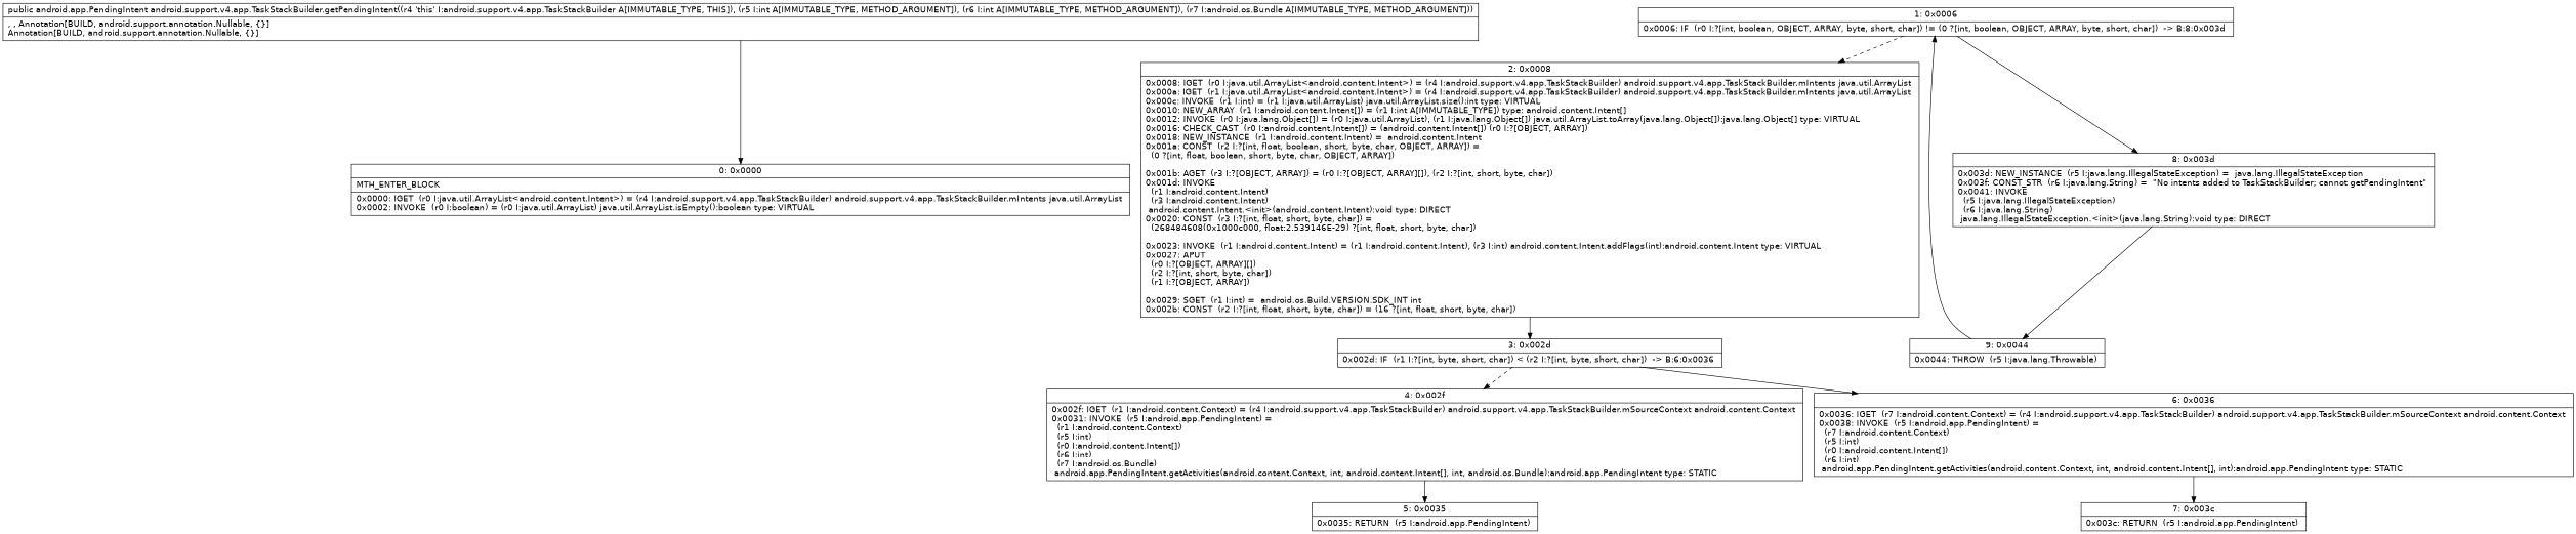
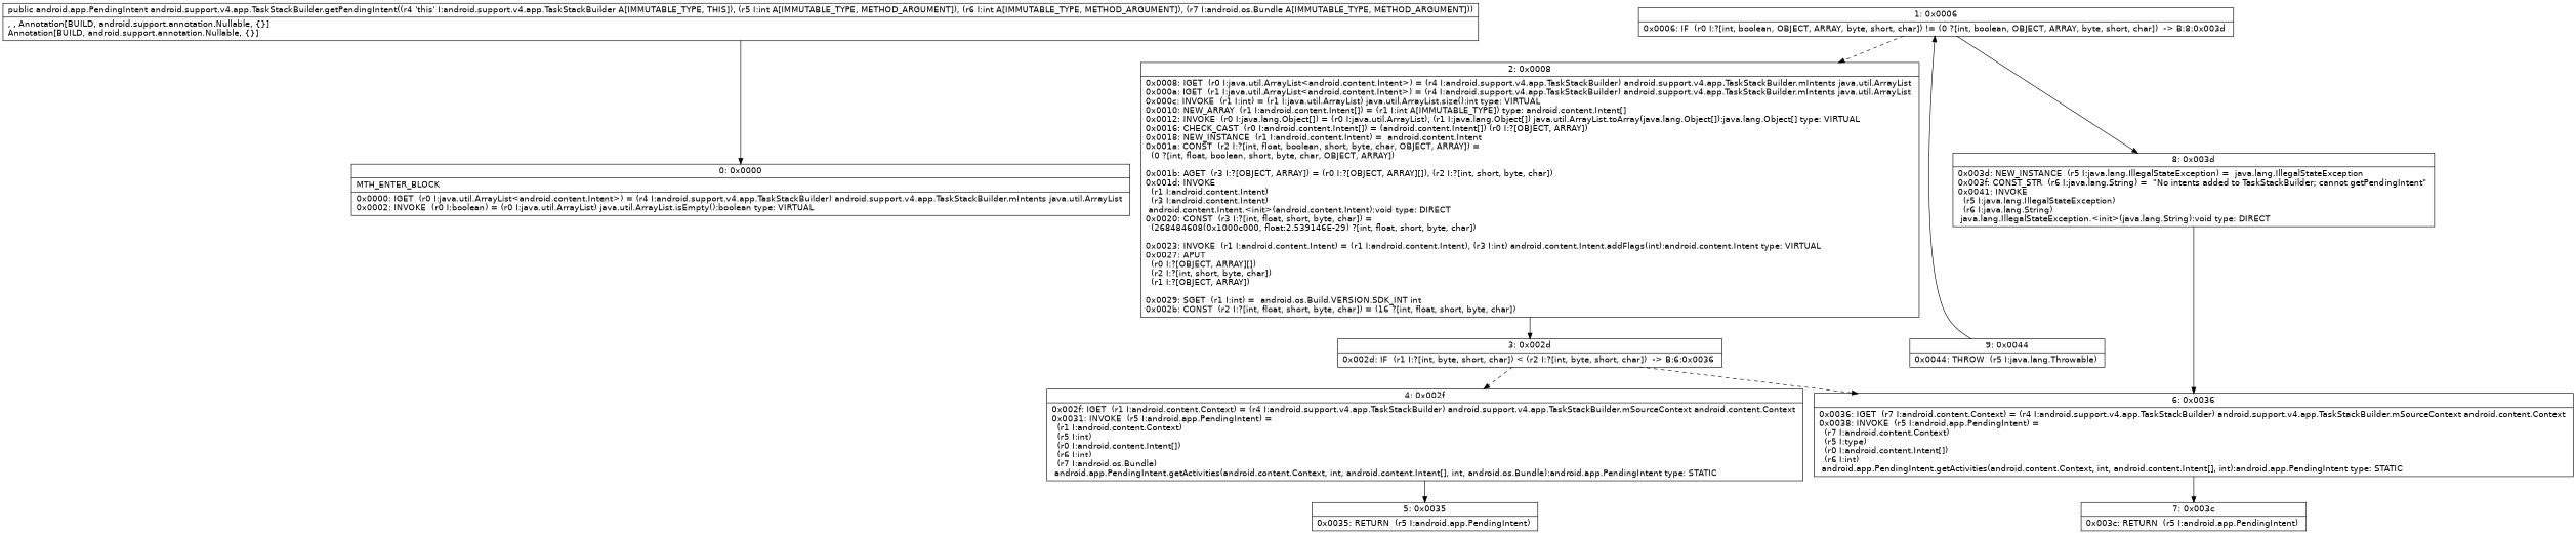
  digraph {
    fontname="DejaVu Sans"
    node [fontname="DejaVu Sans" shape=record]
    edge [fontname="DejaVu Sans"]
    n1 [label="{0\:\ 0x0000|MTH_ENTER_BLOCK\l|0x0000: IGET  (r0 I:java.util.ArrayList\<android.content.Intent\>) = (r4 I:android.support.v4.app.TaskStackBuilder) android.support.v4.app.TaskStackBuilder.mIntents java.util.ArrayList \l0x0002: INVOKE  (r0 I:boolean) = (r0 I:java.util.ArrayList) java.util.ArrayList.isEmpty():boolean type: VIRTUAL \l}"]
    n2 [label="{1\:\ 0x0006|0x0006: IF  (r0 I:?[int, boolean, OBJECT, ARRAY, byte, short, char]) != (0 ?[int, boolean, OBJECT, ARRAY, byte, short, char])  \-\> B:8:0x003d \l}"]
    n3 [label="{2\:\ 0x0008|0x0008: IGET  (r0 I:java.util.ArrayList\<android.content.Intent\>) = (r4 I:android.support.v4.app.TaskStackBuilder) android.support.v4.app.TaskStackBuilder.mIntents java.util.ArrayList \l0x000a: IGET  (r1 I:java.util.ArrayList\<android.content.Intent\>) = (r4 I:android.support.v4.app.TaskStackBuilder) android.support.v4.app.TaskStackBuilder.mIntents java.util.ArrayList \l0x000c: INVOKE  (r1 I:int) = (r1 I:java.util.ArrayList) java.util.ArrayList.size():int type: VIRTUAL \l0x0010: NEW_ARRAY  (r1 I:android.content.Intent[]) = (r1 I:int A[IMMUTABLE_TYPE]) type: android.content.Intent[] \l0x0012: INVOKE  (r0 I:java.lang.Object[]) = (r0 I:java.util.ArrayList), (r1 I:java.lang.Object[]) java.util.ArrayList.toArray(java.lang.Object[]):java.lang.Object[] type: VIRTUAL \l0x0016: CHECK_CAST  (r0 I:android.content.Intent[]) = (android.content.Intent[]) (r0 I:?[OBJECT, ARRAY]) \l0x0018: NEW_INSTANCE  (r1 I:android.content.Intent) =  android.content.Intent \l0x001a: CONST  (r2 I:?[int, float, boolean, short, byte, char, OBJECT, ARRAY]) = \l  (0 ?[int, float, boolean, short, byte, char, OBJECT, ARRAY])\l \l0x001b: AGET  (r3 I:?[OBJECT, ARRAY]) = (r0 I:?[OBJECT, ARRAY][]), (r2 I:?[int, short, byte, char]) \l0x001d: INVOKE  \l  (r1 I:android.content.Intent)\l  (r3 I:android.content.Intent)\l android.content.Intent.\<init\>(android.content.Intent):void type: DIRECT \l0x0020: CONST  (r3 I:?[int, float, short, byte, char]) = \l  (268484608(0x1000c000, float:2.539146E\-29) ?[int, float, short, byte, char])\l \l0x0023: INVOKE  (r1 I:android.content.Intent) = (r1 I:android.content.Intent), (r3 I:int) android.content.Intent.addFlags(int):android.content.Intent type: VIRTUAL \l0x0027: APUT  \l  (r0 I:?[OBJECT, ARRAY][])\l  (r2 I:?[int, short, byte, char])\l  (r1 I:?[OBJECT, ARRAY])\l \l0x0029: SGET  (r1 I:int) =  android.os.Build.VERSION.SDK_INT int \l0x002b: CONST  (r2 I:?[int, float, short, byte, char]) = (16 ?[int, float, short, byte, char]) \l}"]
    n4 [label="{8\:\ 0x003d|0x003d: NEW_INSTANCE  (r5 I:java.lang.IllegalStateException) =  java.lang.IllegalStateException \l0x003f: CONST_STR  (r6 I:java.lang.String) =  \"No intents added to TaskStackBuilder; cannot getPendingIntent\" \l0x0041: INVOKE  \l  (r5 I:java.lang.IllegalStateException)\l  (r6 I:java.lang.String)\l java.lang.IllegalStateException.\<init\>(java.lang.String):void type: DIRECT \l}"]
    n5 [label="{3\:\ 0x002d|0x002d: IF  (r1 I:?[int, byte, short, char]) \< (r2 I:?[int, byte, short, char])  \-\> B:6:0x0036 \l}"]
    n6 [label="{9\:\ 0x0044|0x0044: THROW  (r5 I:java.lang.Throwable) \l}"]
    n7 [label="{4\:\ 0x002f|0x002f: IGET  (r1 I:android.content.Context) = (r4 I:android.support.v4.app.TaskStackBuilder) android.support.v4.app.TaskStackBuilder.mSourceContext android.content.Context \l0x0031: INVOKE  (r5 I:android.app.PendingIntent) = \l  (r1 I:android.content.Context)\l  (r5 I:int)\l  (r0 I:android.content.Intent[])\l  (r6 I:int)\l  (r7 I:android.os.Bundle)\l android.app.PendingIntent.getActivities(android.content.Context, int, android.content.Intent[], int, android.os.Bundle):android.app.PendingIntent type: STATIC \l}"]
-   n8 [label="{6\:\ 0x0036|0x0036: IGET  (r7 I:android.content.Context) = (r4 I:android.support.v4.app.TaskStackBuilder) android.support.v4.app.TaskStackBuilder.mSourceContext android.content.Context \l0x0038: INVOKE  (r5 I:android.app.PendingIntent) = \l  (r7 I:android.content.Context)\l  (r5 I:int)\l  (r0 I:android.content.Intent[])\l  (r6 I:int)\l android.app.PendingIntent.getActivities(android.content.Context, int, android.content.Intent[], int):android.app.PendingIntent type: STATIC \l}"]
+   n8 [label="{6\:\ 0x0036|0x0036: IGET  (r7 I:android.content.Context) = (r4 I:android.support.v4.app.TaskStackBuilder) android.support.v4.app.TaskStackBuilder.mSourceContext android.content.Context \l0x0038: INVOKE  (r5 I:android.app.PendingIntent) = \l  (r7 I:android.content.Context)\l  (r5 I:type)\l  (r0 I:android.content.Intent[])\l  (r6 I:int)\l android.app.PendingIntent.getActivities(android.content.Context, int, android.content.Intent[], int):android.app.PendingIntent type: STATIC \l}"]
    n9 [label="{5\:\ 0x0035|0x0035: RETURN  (r5 I:android.app.PendingIntent) \l}"]
    n10 [label="{7\:\ 0x003c|0x003c: RETURN  (r5 I:android.app.PendingIntent) \l}"]
    n11 [label="{public android.app.PendingIntent android.support.v4.app.TaskStackBuilder.getPendingIntent((r4 'this' I:android.support.v4.app.TaskStackBuilder A[IMMUTABLE_TYPE, THIS]), (r5 I:int A[IMMUTABLE_TYPE, METHOD_ARGUMENT]), (r6 I:int A[IMMUTABLE_TYPE, METHOD_ARGUMENT]), (r7 I:android.os.Bundle A[IMMUTABLE_TYPE, METHOD_ARGUMENT]))  | , , Annotation[BUILD, android.support.annotation.Nullable, \{\}]\lAnnotation[BUILD, android.support.annotation.Nullable, \{\}]\l}"]
    n2 -> n3 [style=dashed]
    n2 -> n4
    n3 -> n5
-   n4 -> n6
+   n4 -> n8
    n5 -> n7 [style=dashed]
-   n5 -> n8
+   n5 -> n8 [style=dashed]
    n6 -> n2
    n7 -> n9
    n8 -> n10
    n11 -> n1
  }
